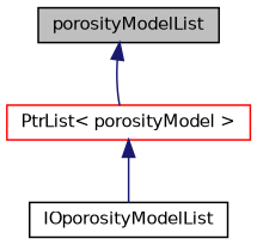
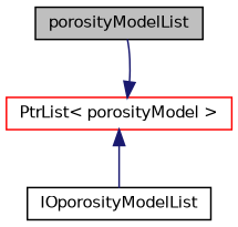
  digraph {
    node [color=black fontname=Helvetica fontsize=10 shape=record]
    edge [color=midnightblue dir=back fontname=Helvetica fontsize=10 labelfontname=Helvetica labelfontsize=10 style=solid]
    n1 [fillcolor=grey75 fontcolor=black height=0.2 label=porosityModelList style=filled width=0.4]
    n2 [height=0.2 label=IOporosityModelList width=0.4]
    n3 [color=red height=0.2 label="PtrList\< porosityModel \>" width=0.4]
-   n1 -> n3
+   n3 -> n1
    n3 -> n2
  }
